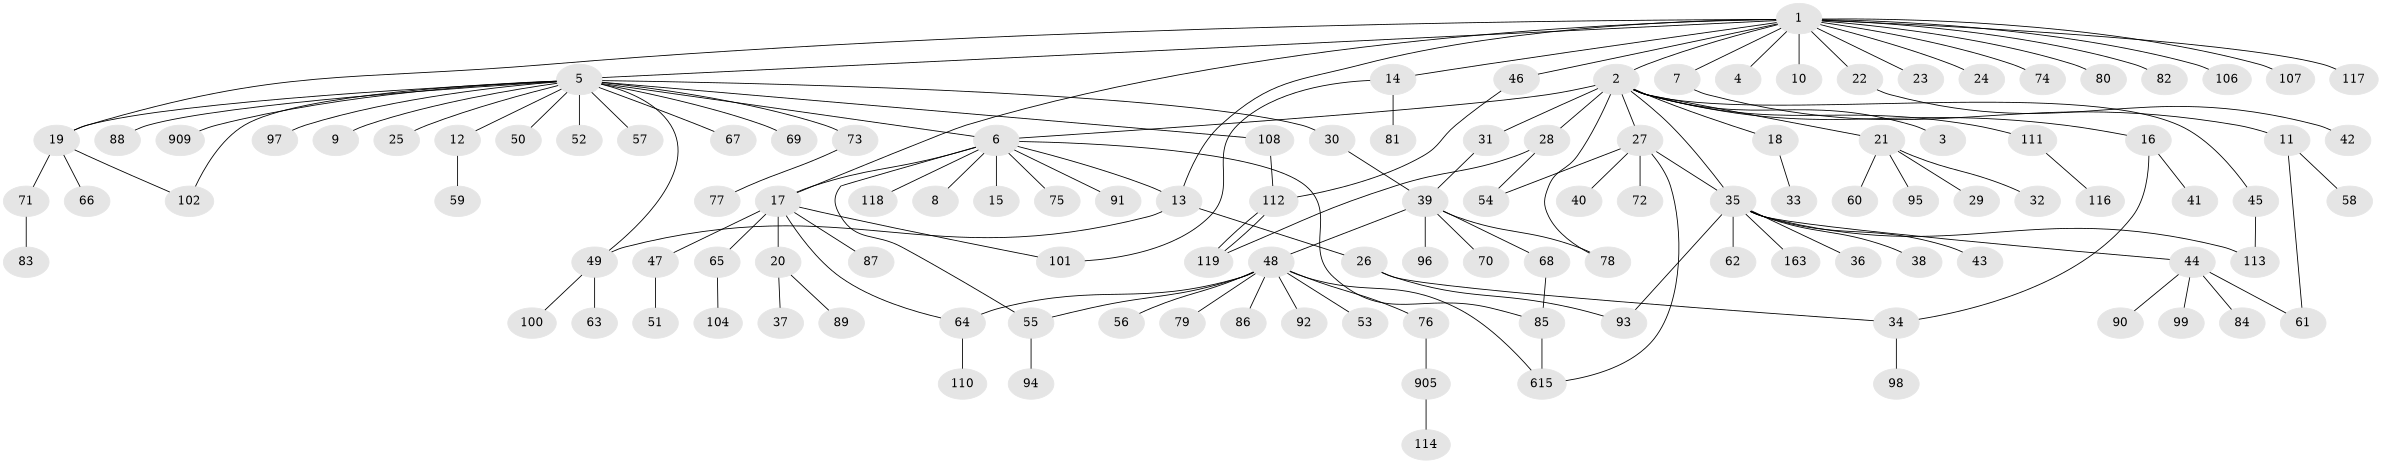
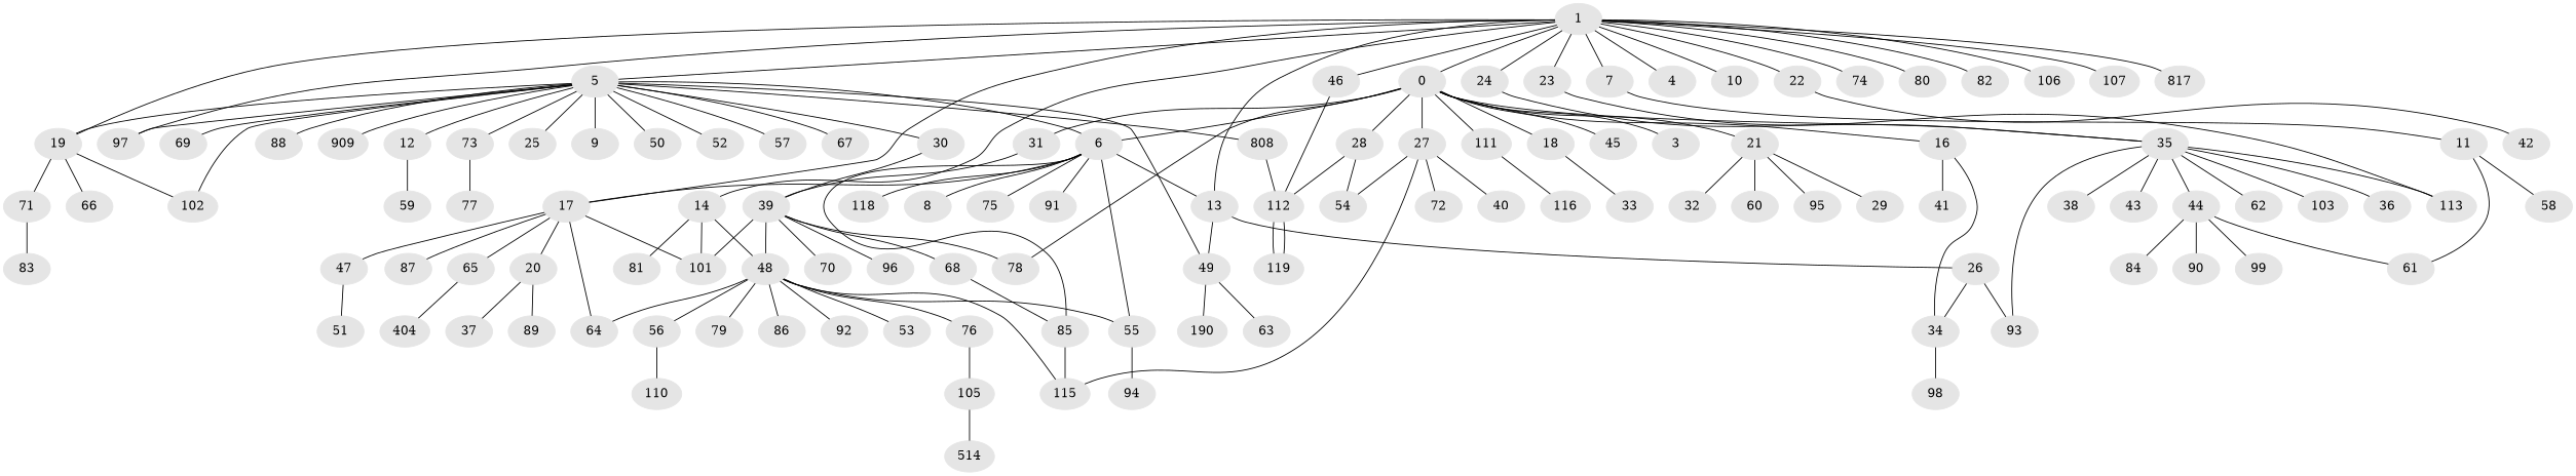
  graph {
    node [color=gray90 style=filled]
    1
-   2
+   2 [label=0]
    4
    5
    7
    10
    13
    14
    17
    19
    22
    23
    24
    46
    74
    80
    82
    97
    106
    107
-   117
+   117 [label=817]
    3
    6
    16
    18
    21
    27
    28
    31
    35
    45
    78
    111
    9
    12
    25
    30
    49
    50
    52
    57
    67
    69
    73
    88
    102
-   108
+   108 [label=808]
    n48 [label=909]
    11
    26
    48
    81
    101
    20
    47
    64
    65
    87
    66
    71
    42
    113
    112
    8
-   15
    55
    75
    85
    91
    118
    34
    41
    33
    29
    32
    60
    95
    40
    54
    72
-   115 [label=615]
+   115
    39
    93
    36
    38
    43
    44
    62
-   103 [label=163]
+   103
    116
    59
    63
-   100
+   100 [label=190]
    77
    94
    58
    61
    53
    56
    76
    79
    86
    92
    98
    37
    89
    51
-   104
+   104 [label=404]
    83
    119
    68
    70
    96
    84
    90
    99
    110
-   105 [label=905]
-   114
+   105
+   114 [label=514]
    1 -- 2
    1 -- 4
    1 -- 5
    1 -- 7
    1 -- 10
    1 -- 13
    1 -- 14
    1 -- 17
    1 -- 19
    1 -- 22
    1 -- 23
    1 -- 24
    1 -- 46
    1 -- 74
    1 -- 80
    1 -- 82
+   1 -- 97
    1 -- 106
    1 -- 107
    1 -- 117
    2 -- 3
    2 -- 6
    2 -- 16
    2 -- 18
    2 -- 21
    2 -- 27
    2 -- 28
    2 -- 31
    2 -- 35
    2 -- 45
    2 -- 78
    2 -- 111
    5 -- 19
    5 -- 97
    5 -- 6
    5 -- 9
    5 -- 12
    5 -- 25
    5 -- 30
    5 -- 49
    5 -- 50
    5 -- 52
    5 -- 57
    5 -- 67
    5 -- 69
    5 -- 73
    5 -- 88
    5 -- 102
    5 -- 108
    5 -- n48
    7 -- 11
    13 -- 49
    13 -- 26
+   14 -- 48
    14 -- 81
    14 -- 101
    17 -- 101
    17 -- 20
    17 -- 47
    17 -- 64
    17 -- 65
    17 -- 87
    19 -- 102
    19 -- 66
    19 -- 71
    22 -- 42
-   45 -- 113
+   23 -- 113
    46 -- 112
    6 -- 13
    6 -- 17
    6 -- 8
-   6 -- 15
    6 -- 55
    6 -- 75
    6 -- 85
    6 -- 91
    6 -- 118
    16 -- 34
    16 -- 41
    18 -- 33
    21 -- 29
    21 -- 32
    21 -- 60
    21 -- 95
-   27 -- 35
+   24 -- 35
    27 -- 40
    27 -- 54
    27 -- 72
    27 -- 115
-   28 -- 119
+   28 -- 112
    28 -- 54
    31 -- 39
    35 -- 113
    35 -- 93
    35 -- 36
    35 -- 38
    35 -- 43
    35 -- 44
    35 -- 62
    35 -- 103
    111 -- 116
    12 -- 59
    30 -- 39
    49 -- 63
    49 -- 100
    73 -- 77
    108 -- 112
    11 -- 58
    11 -- 61
    26 -- 34
    26 -- 93
    48 -- 64
    48 -- 55
    48 -- 115
    48 -- 53
    48 -- 56
    48 -- 76
    48 -- 79
    48 -- 86
    48 -- 92
    20 -- 37
    20 -- 89
    47 -- 51
    65 -- 104
    71 -- 83
    112 -- 119
    112 -- 119
    55 -- 94
    85 -- 115
    34 -- 98
    39 -- 78
    39 -- 48
+   39 -- 101
    39 -- 68
    39 -- 70
    39 -- 96
    44 -- 61
    44 -- 84
    44 -- 90
    44 -- 99
-   64 -- 110
+   56 -- 110
    76 -- 105
    68 -- 85
    105 -- 114
  }
